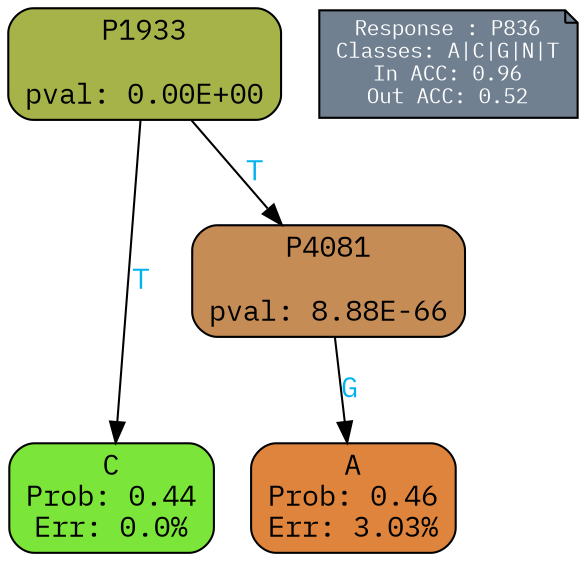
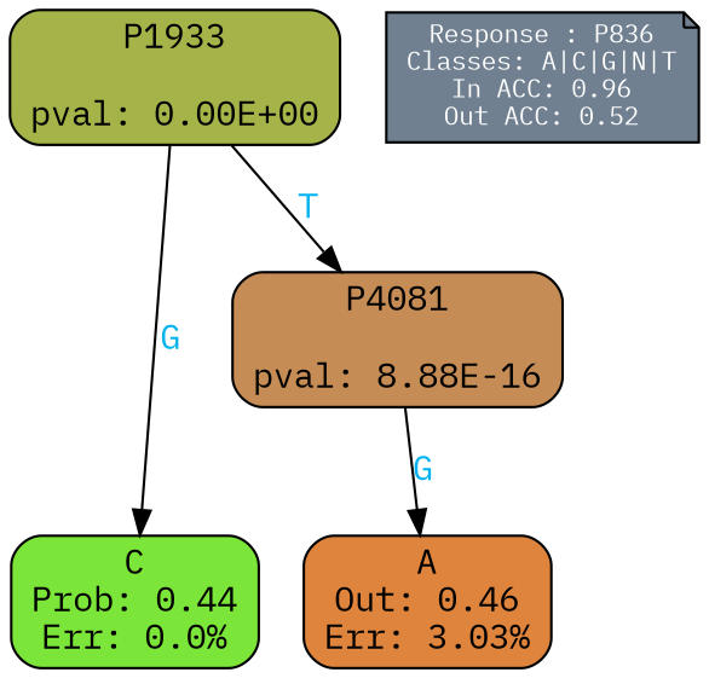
  digraph {
    fontname="IBM Plex Mono"
    ranksep=equally
    splines=polylines
    node [color=black fontname="IBM Plex Mono" shape=box style="filled, rounded"]
    edge [fontcolor=deepskyblue2 fontname="IBM Plex Mono"]
-   n1 [fillcolor="#df843d" label="A\nProb: 0.46\nErr: 3.03%"]
+   n1 [fillcolor="#df843d" label="A\nOut: 0.46\nErr: 3.03%"]
    n2 [fillcolor="#7be539" label="C\nProb: 0.44\nErr: 0.0%"]
    n3 [align=left fillcolor=slategray fontcolor=white fontsize=10 label="Response : P836\nClasses: A|C|G|N|T\nIn ACC: 0.96\nOut ACC: 0.52\n" shape=note style=filled]
    n4 [fillcolor="#a5b349" label="P1933\n\npval: 0.00E+00"]
-   n5 [fillcolor="#c68c55" label="P4081\n\npval: 8.88E-66"]
+   n5 [fillcolor="#c68c55" label="P4081\n\npval: 8.88E-16"]
    subgraph sub_1 {
      rank=same
      n1
      n2
    }
    subgraph sub_2 {
      rank=same
      n3
      n4
    }
-   n4 -> n2 [label=T]
+   n4 -> n2 [label=G]
    n4 -> n5 [label=T]
    n5 -> n1 [label=G]
  }
